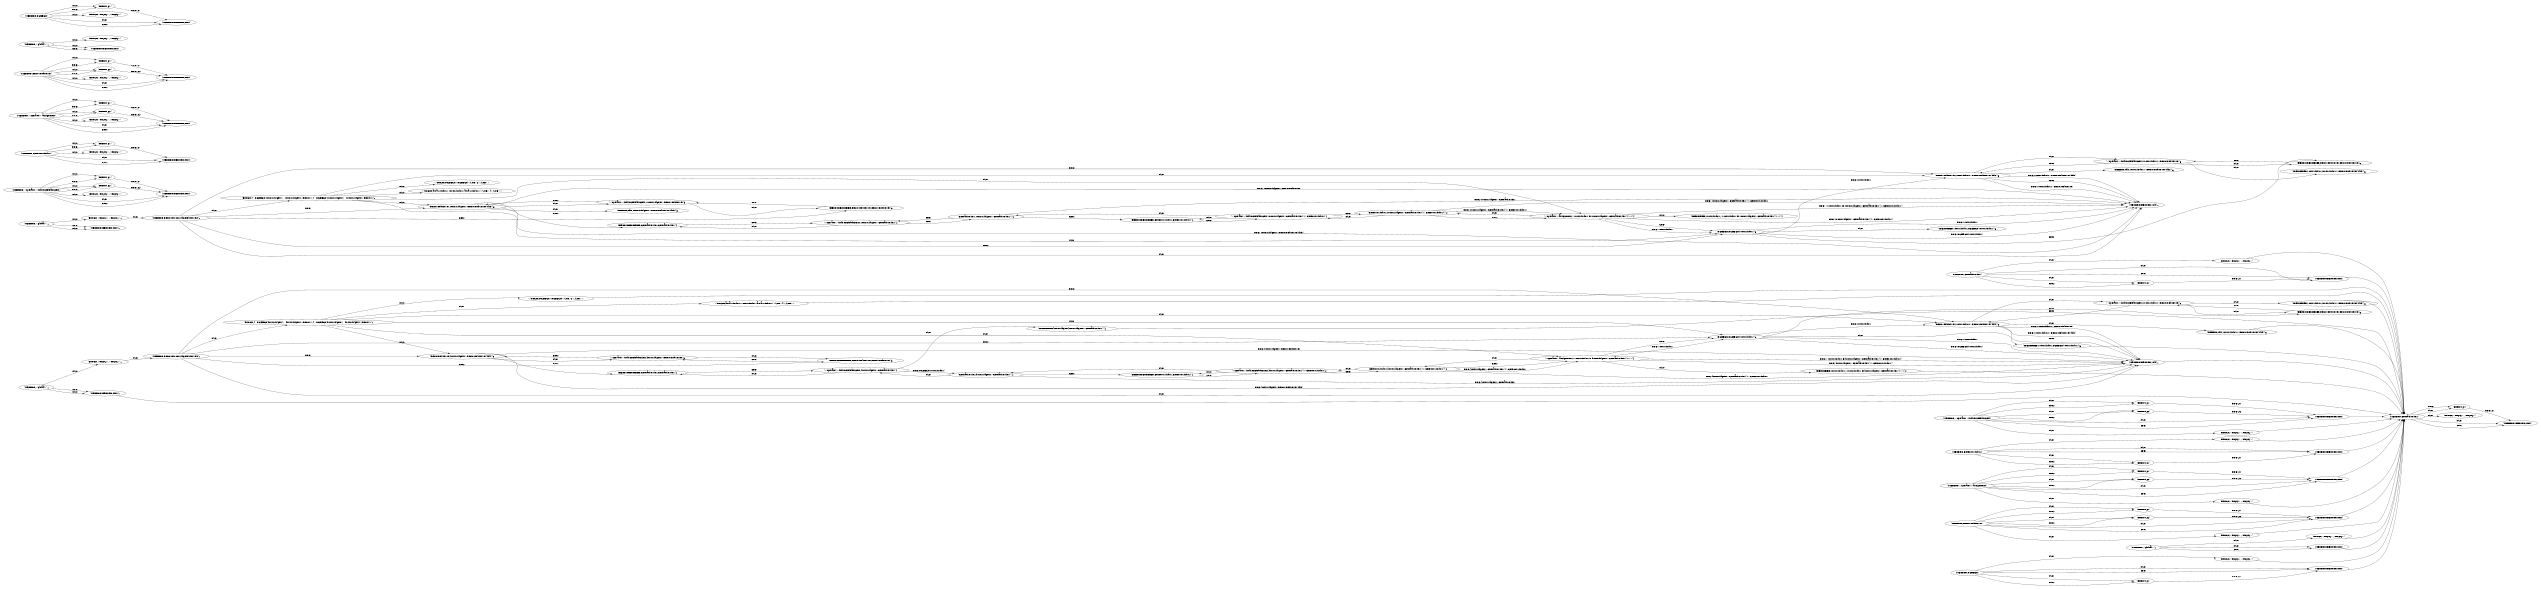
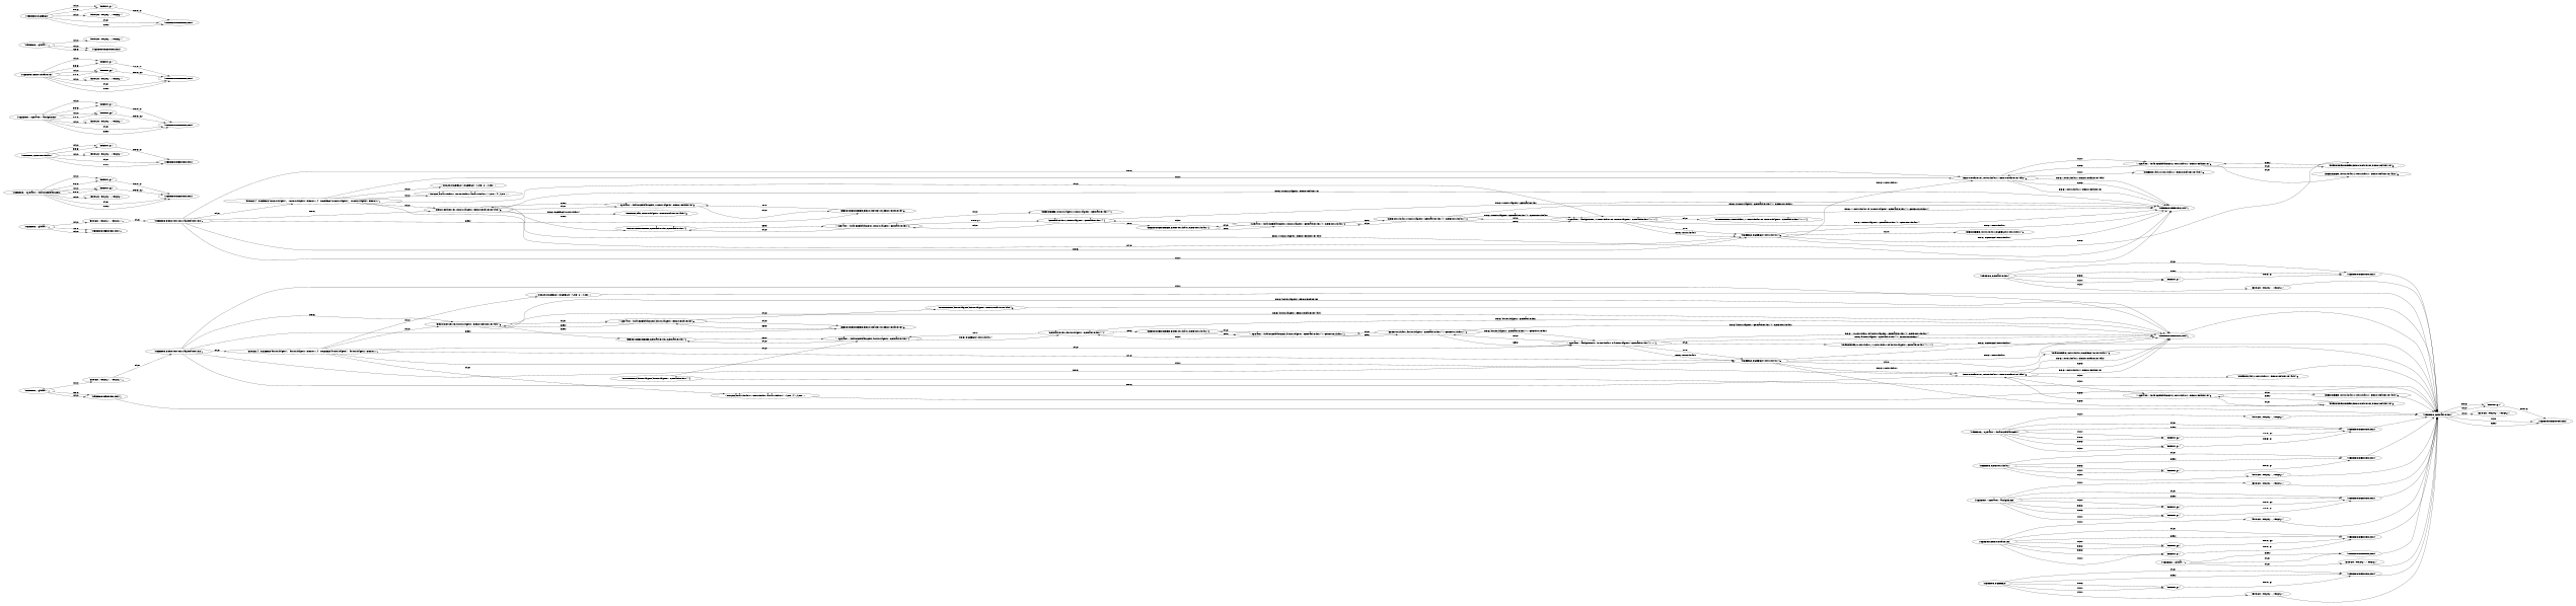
  digraph {
    rankdir=LR
    n1 [label=<(METHOD,GetNativeView)>]
    n2 [label=<(PARAM,p1)>]
    n3 [label=<(BLOCK,&lt;empty&gt;,&lt;empty&gt;)>]
    n4 [label=<(METHOD_RETURN,ANY)>]
    n5 [label=<(METHOD,&lt;global&gt;)<SUB>1</SUB>>]
    n6 [label=<(BLOCK,&lt;empty&gt;,&lt;empty&gt;)<SUB>1</SUB>>]
    n7 [label=<(METHOD_RETURN,ANY)<SUB>1</SUB>>]
    n8 [label=<(METHOD,RemoveZoomWidgetObservers)<SUB>1</SUB>>]
    n9 [label=<(BLOCK,{   DCHECK(zoom_widget_);   zoom_widget_-&gt;Remov...,{   DCHECK(zoom_widget_);   zoom_widget_-&gt;Remov...)<SUB>1</SUB>>]
    n10 [label=<(RemoveObserver,zoom_widget_-&gt;RemoveObserver(this))<SUB>3</SUB>>]
    n11 [label=<(FIELD_IDENTIFIER,RemoveObserver,RemoveObserver)<SUB>3</SUB>>]
    n12 [label=<(DCHECK,DCHECK(root_window))<SUB>5</SUB>>]
    n13 [label=<(RemoveObserver,root_window-&gt;RemoveObserver(this))<SUB>6</SUB>>]
    n14 [label=<(METHOD_RETURN,void)<SUB>1</SUB>>]
    n15 [label="<(LOCAL,DCHECK : DCHECK)<SUB>2</SUB>>"]
    n16 [label="<(LOCAL,aura.Window* root_window: aura.Window*)<SUB>4</SUB>>"]
    n17 [label=<(&lt;operator&gt;.assignment,* root_window = zoom_widget_-&gt;GetNativeView()-&gt;...)<SUB>4</SUB>>]
    n18 [label=<(&lt;operator&gt;.indirectFieldAccess,zoom_widget_-&gt;RemoveObserver)<SUB>3</SUB>>]
    n19 [label=<(LITERAL,this,zoom_widget_-&gt;RemoveObserver(this))<SUB>3</SUB>>]
    n20 [label=<(FIELD_IDENTIFIER,GetNativeView,GetNativeView)<SUB>4</SUB>>]
    n21 [label=<(IDENTIFIER,root_window,DCHECK(root_window))<SUB>5</SUB>>]
    n22 [label=<(FIELD_IDENTIFIER,RemoveObserver,RemoveObserver)<SUB>6</SUB>>]
    n23 [label=<(&lt;operator&gt;.indirectFieldAccess,root_window-&gt;RemoveObserver)<SUB>6</SUB>>]
    n24 [label=<(LITERAL,this,root_window-&gt;RemoveObserver(this))<SUB>6</SUB>>]
    n25 [label=<(IDENTIFIER,root_window,* root_window = zoom_widget_-&gt;GetNativeView()-&gt;...)<SUB>4</SUB>>]
    n26 [label=<(GetRootWindow,zoom_widget_-&gt;GetNativeView()-&gt;GetRootWindow())<SUB>4</SUB>>]
    n27 [label=<(&lt;operator&gt;.indirectFieldAccess,zoom_widget_-&gt;GetNativeView)<SUB>4</SUB>>]
    n28 [label=<(&lt;operator&gt;.indirectFieldAccess,zoom_widget_-&gt;GetNativeView()-&gt;GetRootWindow)<SUB>4</SUB>>]
    n29 [label=<(GetNativeView,zoom_widget_-&gt;GetNativeView())<SUB>4</SUB>>]
    n30 [label=<(FIELD_IDENTIFIER,GetRootWindow,GetRootWindow)<SUB>4</SUB>>]
+   n31 [label=<(IDENTIFIER,zoom_widget_,zoom_widget_-&gt;GetNativeView())<SUB>4</SUB>>]
    n32 [label=<(IDENTIFIER,root_window,root_window-&gt;RemoveObserver(this))<SUB>6</SUB>>]
    n33 [label=<(METHOD,&lt;operator&gt;.indirectFieldAccess)>]
    n34 [label=<(PARAM,p1)>]
    n35 [label=<(PARAM,p2)>]
    n36 [label=<(BLOCK,&lt;empty&gt;,&lt;empty&gt;)>]
    n37 [label=<(METHOD_RETURN,ANY)>]
    n38 [label=<(METHOD,GetRootWindow)>]
    n39 [label=<(PARAM,p1)>]
    n40 [label=<(BLOCK,&lt;empty&gt;,&lt;empty&gt;)>]
    n41 [label=<(METHOD_RETURN,ANY)>]
    n42 [label=<(METHOD,&lt;operator&gt;.assignment)>]
    n43 [label=<(PARAM,p1)>]
    n44 [label=<(PARAM,p2)>]
    n45 [label=<(BLOCK,&lt;empty&gt;,&lt;empty&gt;)>]
    n46 [label=<(METHOD_RETURN,ANY)>]
    n47 [label=<(METHOD,RemoveObserver)>]
    n48 [label=<(PARAM,p1)>]
    n49 [label=<(PARAM,p2)>]
    n50 [label=<(BLOCK,&lt;empty&gt;,&lt;empty&gt;)>]
    n51 [label=<(METHOD_RETURN,ANY)>]
    n52 [label=<(METHOD,&lt;global&gt;)<SUB>1</SUB>>]
    n53 [label=<(BLOCK,&lt;empty&gt;,&lt;empty&gt;)>]
    n54 [label=<(METHOD_RETURN,ANY)>]
    n55 [label=<(METHOD,DCHECK)>]
    n56 [label=<(PARAM,p1)>]
    n57 [label=<(BLOCK,&lt;empty&gt;,&lt;empty&gt;)>]
    n58 [label=<(METHOD_RETURN,ANY)>]
    n59 [label=<(METHOD,GetNativeView)>]
    n60 [label=<(PARAM,p1)>]
    n61 [label=<(BLOCK,&lt;empty&gt;,&lt;empty&gt;)>]
    n62 [label=<(METHOD_RETURN,ANY)>]
    n63 [label=<(METHOD,&lt;global&gt;)<SUB>1</SUB>>]
    n64 [label=<(BLOCK,&lt;empty&gt;,&lt;empty&gt;)<SUB>1</SUB>>]
    n65 [label=<(METHOD_RETURN,ANY)<SUB>1</SUB>>]
    n66 [label=<(METHOD,RemoveZoomWidgetObservers)<SUB>1</SUB>>]
    n67 [label=<(BLOCK,{   DCHECK(host_widget_);   host_widget_-&gt;Remov...,{   DCHECK(host_widget_);   host_widget_-&gt;Remov...)<SUB>1</SUB>>]
    n68 [label=<(RemoveObserver,host_widget_-&gt;RemoveObserver(this))<SUB>3</SUB>>]
    n69 [label=<(FIELD_IDENTIFIER,RemoveObserver,RemoveObserver)<SUB>3</SUB>>]
    n70 [label=<(DCHECK,DCHECK(root_window))<SUB>5</SUB>>]
    n71 [label=<(RemoveObserver,root_window-&gt;RemoveObserver(this))<SUB>6</SUB>>]
    n72 [label=<(METHOD_RETURN,void)<SUB>1</SUB>>]
    n73 [label="<(LOCAL,DCHECK : DCHECK)<SUB>2</SUB>>"]
    n74 [label="<(LOCAL,aura.Window* root_window: aura.Window*)<SUB>4</SUB>>"]
    n75 [label=<(&lt;operator&gt;.assignment,* root_window = host_widget_-&gt;GetNativeView()-&gt;...)<SUB>4</SUB>>]
    n76 [label=<(&lt;operator&gt;.indirectFieldAccess,host_widget_-&gt;RemoveObserver)<SUB>3</SUB>>]
    n77 [label=<(FIELD_IDENTIFIER,GetNativeView,GetNativeView)<SUB>4</SUB>>]
    n78 [label=<(IDENTIFIER,root_window,DCHECK(root_window))<SUB>5</SUB>>]
    n79 [label=<(FIELD_IDENTIFIER,RemoveObserver,RemoveObserver)<SUB>6</SUB>>]
    n80 [label=<(&lt;operator&gt;.indirectFieldAccess,root_window-&gt;RemoveObserver)<SUB>6</SUB>>]
    n81 [label=<(LITERAL,this,root_window-&gt;RemoveObserver(this))<SUB>6</SUB>>]
    n82 [label=<(IDENTIFIER,root_window,* root_window = host_widget_-&gt;GetNativeView()-&gt;...)<SUB>4</SUB>>]
    n83 [label=<(GetRootWindow,host_widget_-&gt;GetNativeView()-&gt;GetRootWindow())<SUB>4</SUB>>]
+   n84 [label=<(IDENTIFIER,host_widget_,host_widget_-&gt;RemoveObserver(this))<SUB>3</SUB>>]
    n85 [label=<(&lt;operator&gt;.indirectFieldAccess,host_widget_-&gt;GetNativeView)<SUB>4</SUB>>]
    n86 [label=<(&lt;operator&gt;.indirectFieldAccess,host_widget_-&gt;GetNativeView()-&gt;GetRootWindow)<SUB>4</SUB>>]
    n87 [label=<(GetNativeView,host_widget_-&gt;GetNativeView())<SUB>4</SUB>>]
    n88 [label=<(FIELD_IDENTIFIER,GetRootWindow,GetRootWindow)<SUB>4</SUB>>]
    n89 [label=<(IDENTIFIER,host_widget_,host_widget_-&gt;GetNativeView())<SUB>4</SUB>>]
    n90 [label=<(IDENTIFIER,root_window,root_window-&gt;RemoveObserver(this))<SUB>6</SUB>>]
    n91 [label=<(METHOD,&lt;operator&gt;.indirectFieldAccess)>]
    n92 [label=<(PARAM,p1)>]
    n93 [label=<(PARAM,p2)>]
    n94 [label=<(BLOCK,&lt;empty&gt;,&lt;empty&gt;)>]
    n95 [label=<(METHOD_RETURN,ANY)>]
    n96 [label=<(METHOD,GetRootWindow)>]
    n97 [label=<(PARAM,p1)>]
    n98 [label=<(BLOCK,&lt;empty&gt;,&lt;empty&gt;)>]
    n99 [label=<(METHOD_RETURN,ANY)>]
    n100 [label=<(METHOD,&lt;operator&gt;.assignment)>]
    n101 [label=<(PARAM,p1)>]
    n102 [label=<(PARAM,p2)>]
    n103 [label=<(BLOCK,&lt;empty&gt;,&lt;empty&gt;)>]
    n104 [label=<(METHOD_RETURN,ANY)>]
    n105 [label=<(METHOD,RemoveObserver)>]
    n106 [label=<(PARAM,p1)>]
    n107 [label=<(PARAM,p2)>]
    n108 [label=<(BLOCK,&lt;empty&gt;,&lt;empty&gt;)>]
    n109 [label=<(METHOD_RETURN,ANY)>]
    n110 [label=<(METHOD,&lt;global&gt;)<SUB>1</SUB>>]
    n111 [label=<(BLOCK,&lt;empty&gt;,&lt;empty&gt;)>]
    n112 [label=<(METHOD_RETURN,ANY)>]
    n113 [label=<(METHOD,DCHECK)>]
    n114 [label=<(PARAM,p1)>]
    n115 [label=<(BLOCK,&lt;empty&gt;,&lt;empty&gt;)>]
    n116 [label=<(METHOD_RETURN,ANY)>]
    n1 -> n2 [label="AST: "]
    n1 -> n2 [label="DDG: "]
    n1 -> n3 [label="AST: "]
    n1 -> n4 [label="AST: "]
    n1 -> n4 [label="CFG: "]
    n2 -> n4 [label="DDG: p1"]
    n5 -> n6 [label="AST: "]
    n5 -> n7 [label="AST: "]
    n5 -> n7 [label="CFG: "]
    n6 -> n8 [label="AST: "]
    n8 -> n9 [label="AST: "]
    n8 -> n10 [label="DDG: "]
    n8 -> n11 [label="CFG: "]
    n8 -> n12 [label="DDG: "]
    n8 -> n13 [label="DDG: "]
    n8 -> n14 [label="AST: "]
    n9 -> n10 [label="AST: "]
    n9 -> n12 [label="AST: "]
    n9 -> n13 [label="AST: "]
    n9 -> n15 [label="AST: "]
    n9 -> n16 [label="AST: "]
    n9 -> n17 [label="AST: "]
    n10 -> n14 [label="DDG: zoom_widget_-&gt;RemoveObserver"]
    n10 -> n14 [label="DDG: zoom_widget_-&gt;RemoveObserver(this)"]
    n10 -> n18 [label="AST: "]
-   n10 -> n19 [label="AST: "]
+   n10 -> n19 [label="DDG: DCHECK(root_window)"]
    n10 -> n20 [label="CFG: "]
    n11 -> n18 [label="CFG: "]
    n12 -> n13 [label="DDG: root_window"]
    n12 -> n14 [label="DDG: root_window"]
    n12 -> n14 [label="DDG: DCHECK(root_window)"]
    n12 -> n21 [label="AST: "]
    n12 -> n22 [label="CFG: "]
    n13 -> n14 [label="CFG: "]
    n13 -> n14 [label="DDG: root_window-&gt;RemoveObserver"]
    n13 -> n14 [label="DDG: root_window-&gt;RemoveObserver(this)"]
    n13 -> n23 [label="AST: "]
    n13 -> n24 [label="AST: "]
    n17 -> n12 [label="CFG: "]
    n17 -> n12 [label="DDG: root_window"]
    n17 -> n14 [label="DDG: zoom_widget_-&gt;GetNativeView()-&gt;GetRootWindow()"]
    n17 -> n14 [label="DDG: * root_window = zoom_widget_-&gt;GetNativeView()-&gt;GetRootWindow()"]
    n17 -> n25 [label="AST: "]
    n17 -> n26 [label="AST: "]
    n18 -> n10 [label="CFG: "]
    n18 -> n11 [label="AST: "]
    n20 -> n27 [label="CFG: "]
    n22 -> n23 [label="CFG: "]
    n23 -> n13 [label="CFG: "]
    n23 -> n22 [label="AST: "]
    n23 -> n32 [label="AST: "]
    n26 -> n14 [label="DDG: zoom_widget_-&gt;GetNativeView()-&gt;GetRootWindow"]
    n26 -> n17 [label="CFG: "]
    n26 -> n17 [label="DDG: zoom_widget_-&gt;GetNativeView()-&gt;GetRootWindow"]
    n26 -> n28 [label="AST: "]
    n27 -> n20 [label="AST: "]
-   n27 -> n29 [label="CFG: "]
+   n27 -> n29 [label="DDG: p1"]
+   n27 -> n31 [label="AST: "]
    n28 -> n26 [label="CFG: "]
    n28 -> n29 [label="AST: "]
    n28 -> n30 [label="AST: "]
    n29 -> n14 [label="DDG: zoom_widget_-&gt;GetNativeView"]
-   n29 -> n27 [label="CFG: "]
+   n29 -> n27 [label="AST: "]
    n29 -> n30 [label="CFG: "]
    n30 -> n28 [label="CFG: "]
    n33 -> n34 [label="AST: "]
    n33 -> n34 [label="DDG: "]
    n33 -> n35 [label="AST: "]
    n33 -> n35 [label="DDG: "]
    n33 -> n36 [label="AST: "]
    n33 -> n37 [label="AST: "]
    n33 -> n37 [label="CFG: "]
    n34 -> n37 [label="DDG: p1"]
    n35 -> n37 [label="DDG: p2"]
    n38 -> n39 [label="AST: "]
    n38 -> n39 [label="DDG: "]
    n38 -> n40 [label="AST: "]
    n38 -> n41 [label="AST: "]
    n38 -> n41 [label="CFG: "]
    n39 -> n41 [label="DDG: p1"]
    n42 -> n43 [label="AST: "]
    n42 -> n43 [label="DDG: "]
    n42 -> n44 [label="AST: "]
    n42 -> n44 [label="DDG: "]
    n42 -> n45 [label="AST: "]
    n42 -> n46 [label="AST: "]
    n42 -> n46 [label="CFG: "]
    n43 -> n46 [label="DDG: p1"]
    n44 -> n46 [label="DDG: p2"]
    n47 -> n48 [label="AST: "]
    n47 -> n48 [label="DDG: "]
    n47 -> n49 [label="AST: "]
    n47 -> n49 [label="DDG: "]
    n47 -> n50 [label="AST: "]
    n47 -> n51 [label="AST: "]
    n47 -> n51 [label="CFG: "]
    n48 -> n51 [label="DDG: p1"]
    n49 -> n51 [label="DDG: p2"]
    n52 -> n53 [label="AST: "]
    n52 -> n54 [label="AST: "]
    n52 -> n54 [label="CFG: "]
    n55 -> n56 [label="AST: "]
    n55 -> n56 [label="DDG: "]
    n55 -> n57 [label="AST: "]
    n55 -> n58 [label="AST: "]
    n55 -> n58 [label="CFG: "]
    n56 -> n58 [label="DDG: p1"]
    n59 -> n60 [label="AST: "]
    n59 -> n60 [label="DDG: "]
    n59 -> n61 [label="AST: "]
    n59 -> n62 [label="AST: "]
    n59 -> n62 [label="CFG: "]
    n60 -> n62 [label="DDG: p1"]
    n61 -> n1
    n62 -> n1
    n63 -> n64 [label="AST: "]
    n63 -> n65 [label="AST: "]
    n63 -> n65 [label="CFG: "]
    n64 -> n66 [label="AST: "]
    n65 -> n1
    n66 -> n67 [label="AST: "]
    n66 -> n68 [label="DDG: "]
    n66 -> n69 [label="CFG: "]
    n66 -> n70 [label="DDG: "]
    n66 -> n71 [label="DDG: "]
    n66 -> n72 [label="AST: "]
    n67 -> n68 [label="AST: "]
    n67 -> n70 [label="AST: "]
    n67 -> n71 [label="AST: "]
    n67 -> n73 [label="AST: "]
    n67 -> n74 [label="AST: "]
    n67 -> n75 [label="AST: "]
    n68 -> n72 [label="DDG: host_widget_-&gt;RemoveObserver"]
    n68 -> n72 [label="DDG: host_widget_-&gt;RemoveObserver(this)"]
    n68 -> n76 [label="AST: "]
    n68 -> n77 [label="CFG: "]
    n69 -> n76 [label="CFG: "]
    n70 -> n71 [label="DDG: root_window"]
    n70 -> n72 [label="DDG: root_window"]
    n70 -> n72 [label="DDG: DCHECK(root_window)"]
    n70 -> n78 [label="AST: "]
    n70 -> n79 [label="CFG: "]
    n71 -> n72 [label="CFG: "]
    n71 -> n72 [label="DDG: root_window-&gt;RemoveObserver"]
    n71 -> n72 [label="DDG: root_window-&gt;RemoveObserver(this)"]
    n71 -> n80 [label="AST: "]
    n71 -> n81 [label="AST: "]
    n72 -> n1
    n73 -> n1
    n74 -> n1
    n75 -> n70 [label="CFG: "]
    n75 -> n70 [label="DDG: root_window"]
    n75 -> n72 [label="DDG: host_widget_-&gt;GetNativeView()-&gt;GetRootWindow()"]
    n75 -> n72 [label="DDG: * root_window = host_widget_-&gt;GetNativeView()-&gt;GetRootWindow()"]
    n75 -> n82 [label="AST: "]
    n75 -> n83 [label="AST: "]
    n76 -> n68 [label="CFG: "]
    n76 -> n69 [label="AST: "]
+   n76 -> n84 [label="AST: "]
    n77 -> n85 [label="CFG: "]
    n78 -> n1
    n79 -> n80 [label="CFG: "]
    n80 -> n71 [label="CFG: "]
    n80 -> n79 [label="AST: "]
    n80 -> n90 [label="AST: "]
    n81 -> n1
    n82 -> n1
    n83 -> n72 [label="DDG: host_widget_-&gt;GetNativeView()-&gt;GetRootWindow"]
    n83 -> n75 [label="CFG: "]
    n83 -> n75 [label="DDG: host_widget_-&gt;GetNativeView()-&gt;GetRootWindow"]
    n83 -> n86 [label="AST: "]
+   n84 -> n1
    n85 -> n77 [label="AST: "]
    n85 -> n87 [label="DDG: DCHECK(root_window)"]
-   n85 -> n89 [label="AST: "]
+   n89 -> n85 [label="AST: "]
    n86 -> n83 [label="CFG: "]
    n86 -> n87 [label="AST: "]
    n86 -> n88 [label="AST: "]
    n87 -> n72 [label="DDG: host_widget_-&gt;GetNativeView"]
-   n87 -> n85 [label="AST: "]
+   n87 -> n85 [label="CFG: "]
    n87 -> n88 [label="CFG: "]
    n88 -> n86 [label="CFG: "]
    n89 -> n1
    n90 -> n1
    n91 -> n92 [label="AST: "]
    n91 -> n92 [label="DDG: "]
    n91 -> n93 [label="AST: "]
    n91 -> n93 [label="DDG: "]
    n91 -> n94 [label="AST: "]
    n91 -> n95 [label="AST: "]
    n91 -> n95 [label="CFG: "]
    n92 -> n95 [label="DDG: p1"]
    n93 -> n95 [label="DDG: p2"]
    n94 -> n1
    n95 -> n1
    n96 -> n97 [label="AST: "]
    n96 -> n97 [label="DDG: "]
    n96 -> n98 [label="AST: "]
    n96 -> n99 [label="AST: "]
    n96 -> n99 [label="CFG: "]
    n97 -> n99 [label="DDG: p1"]
    n98 -> n1
    n99 -> n1
    n100 -> n101 [label="AST: "]
    n100 -> n101 [label="DDG: "]
    n100 -> n102 [label="AST: "]
    n100 -> n102 [label="DDG: "]
    n100 -> n103 [label="AST: "]
    n100 -> n104 [label="AST: "]
    n100 -> n104 [label="CFG: "]
    n101 -> n104 [label="DDG: p1"]
    n102 -> n104 [label="DDG: p2"]
    n103 -> n1
    n104 -> n1
    n105 -> n106 [label="AST: "]
    n105 -> n106 [label="DDG: "]
    n105 -> n107 [label="AST: "]
    n105 -> n107 [label="DDG: "]
    n105 -> n108 [label="AST: "]
    n105 -> n109 [label="AST: "]
    n105 -> n109 [label="CFG: "]
    n106 -> n109 [label="DDG: p1"]
    n107 -> n109 [label="DDG: p2"]
    n108 -> n1
    n109 -> n1
    n110 -> n111 [label="AST: "]
    n110 -> n112 [label="AST: "]
    n110 -> n112 [label="CFG: "]
    n111 -> n1
    n112 -> n1
    n113 -> n114 [label="AST: "]
    n113 -> n114 [label="DDG: "]
    n113 -> n115 [label="AST: "]
    n113 -> n116 [label="AST: "]
    n113 -> n116 [label="CFG: "]
    n114 -> n116 [label="DDG: p1"]
    n115 -> n1
    n116 -> n1
  }
